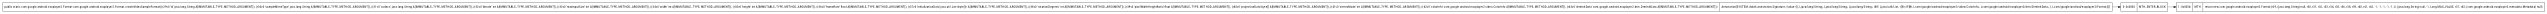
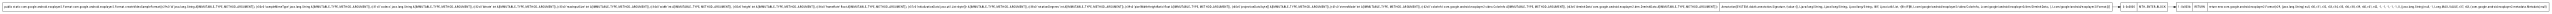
  digraph {
    rankdir=LR
    fontname="Roboto Condensed"
    node [shape=record fontname="Roboto Condensed"]
    edge [fontname="Roboto Condensed"]
    n1 [label="{0\:\ 0x0000|MTH_ENTER_BLOCK\l}"]
-   n2 [label="{1\:\ 0x003b|MTH\l|return new com.google.android.exoplayer2.Format(r29, (java.lang.String) null, r30, r31, r32, r33, r34, r35, r36, r38, r39, r40, r41, r42, \-1, \-1, \-1, \-1, \-1, 0, (java.lang.String) null, \-1, Long.MAX_VALUE, r37, r43, (com.google.android.exoplayer2.metadata.Metadata) null)\l}"]
+   n2 [label="{1\:\ 0x003b|RETURN\l|return new com.google.android.exoplayer2.Format(r29, (java.lang.String) null, r30, r31, r32, r33, r34, r35, r36, r38, r39, r40, r41, r42, \-1, \-1, \-1, \-1, \-1, 0, (java.lang.String) null, \-1, Long.MAX_VALUE, r37, r43, (com.google.android.exoplayer2.metadata.Metadata) null)\l}"]
    n3 [label="{public static com.google.android.exoplayer2.Format com.google.android.exoplayer2.Format.createVideoSampleFormat((r29v0 'id' java.lang.String A[IMMUTABLE_TYPE, METHOD_ARGUMENT]), (r30v0 'sampleMimeType' java.lang.String A[IMMUTABLE_TYPE, METHOD_ARGUMENT]), (r31v0 'codecs' java.lang.String A[IMMUTABLE_TYPE, METHOD_ARGUMENT]), (r32v0 'bitrate' int A[IMMUTABLE_TYPE, METHOD_ARGUMENT]), (r33v0 'maxInputSize' int A[IMMUTABLE_TYPE, METHOD_ARGUMENT]), (r34v0 'width' int A[IMMUTABLE_TYPE, METHOD_ARGUMENT]), (r35v0 'height' int A[IMMUTABLE_TYPE, METHOD_ARGUMENT]), (r36v0 'frameRate' float A[IMMUTABLE_TYPE, METHOD_ARGUMENT]), (r37v0 'initializationData' java.util.List\<byte[]\> A[IMMUTABLE_TYPE, METHOD_ARGUMENT]), (r38v0 'rotationDegrees' int A[IMMUTABLE_TYPE, METHOD_ARGUMENT]), (r39v0 'pixelWidthHeightRatio' float A[IMMUTABLE_TYPE, METHOD_ARGUMENT]), (r40v0 'projectionData' byte[] A[IMMUTABLE_TYPE, METHOD_ARGUMENT]), (r41v0 'stereoMode' int A[IMMUTABLE_TYPE, METHOD_ARGUMENT]), (r42v0 'colorInfo' com.google.android.exoplayer2.video.ColorInfo A[IMMUTABLE_TYPE, METHOD_ARGUMENT]), (r43v0 'drmInitData' com.google.android.exoplayer2.drm.DrmInitData A[IMMUTABLE_TYPE, METHOD_ARGUMENT]))  | Annotation[SYSTEM, dalvik.annotation.Signature, \{value=[(, Ljava\/lang\/String;, Ljava\/lang\/String;, Ljava\/lang\/String;, IIIIF, Ljava\/util\/List, \<[B\>;IF[BI, Lcom\/google\/android\/exoplayer2\/video\/ColorInfo;, Lcom\/google\/android\/exoplayer2\/drm\/DrmInitData;, ), Lcom\/google\/android\/exoplayer2\/Format;]\}]\l}"]
    n1 -> n2
    n3 -> n1
  }
